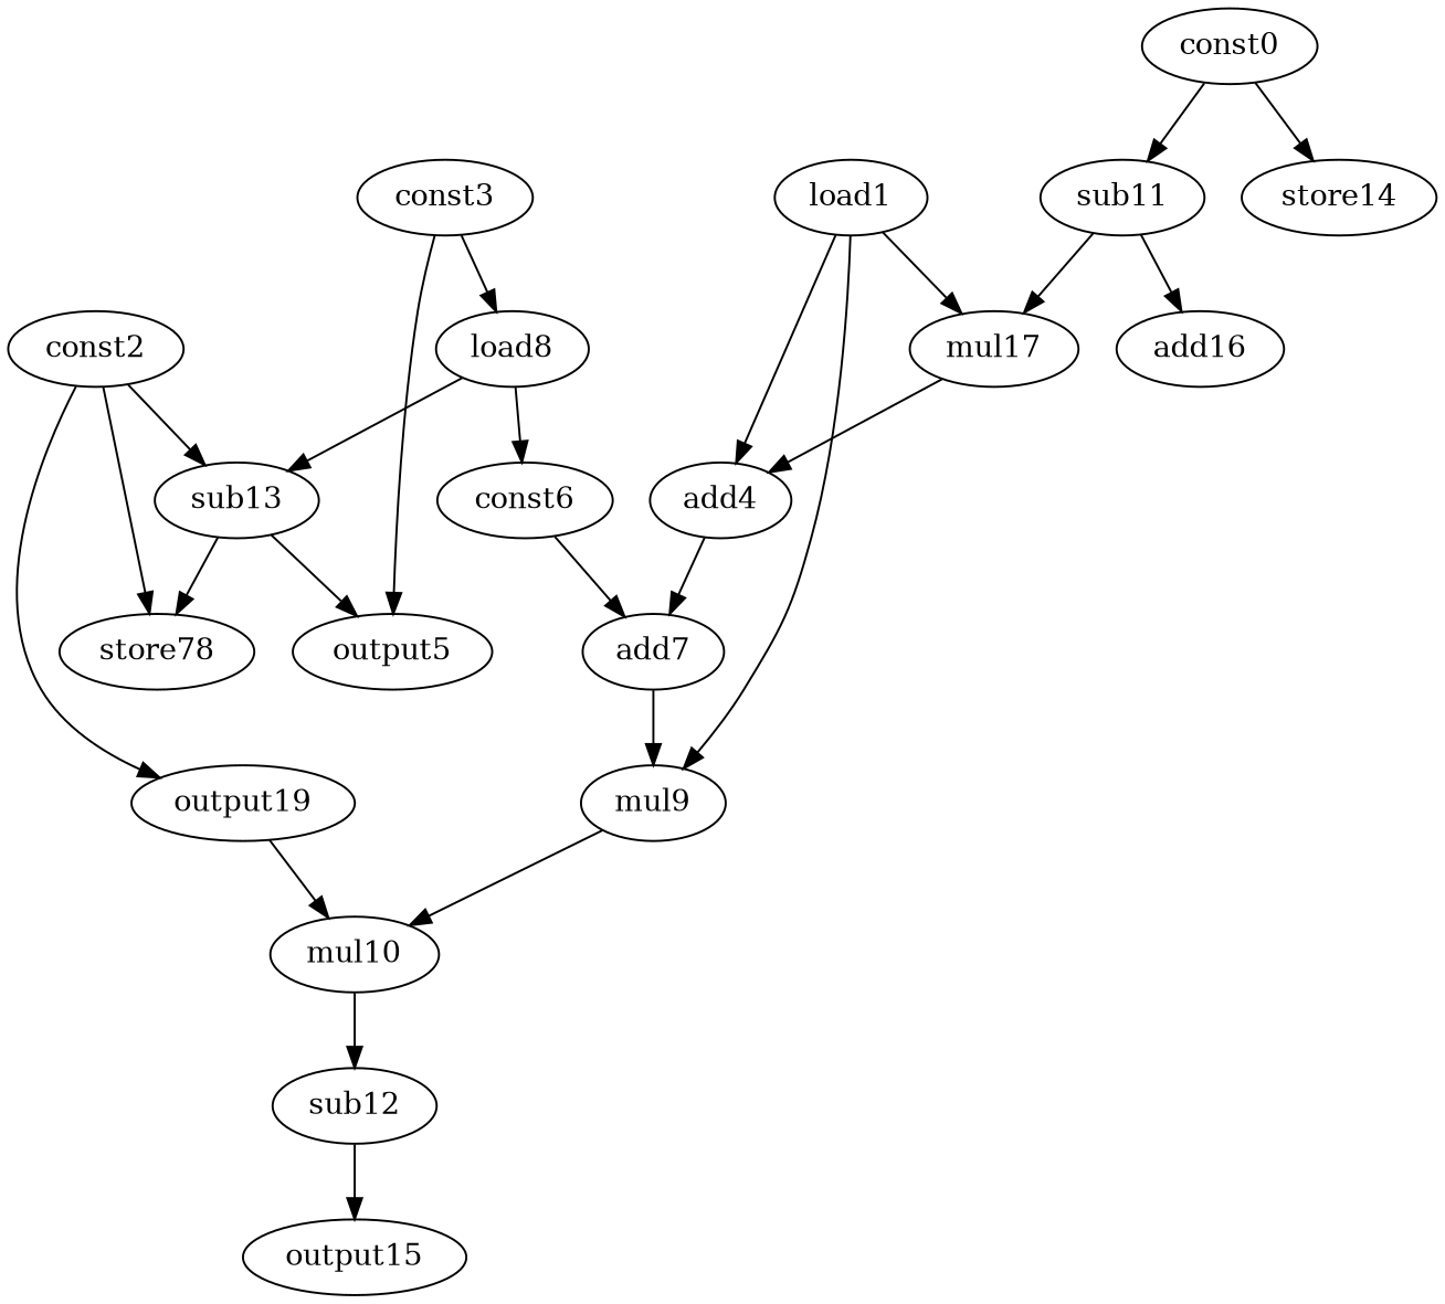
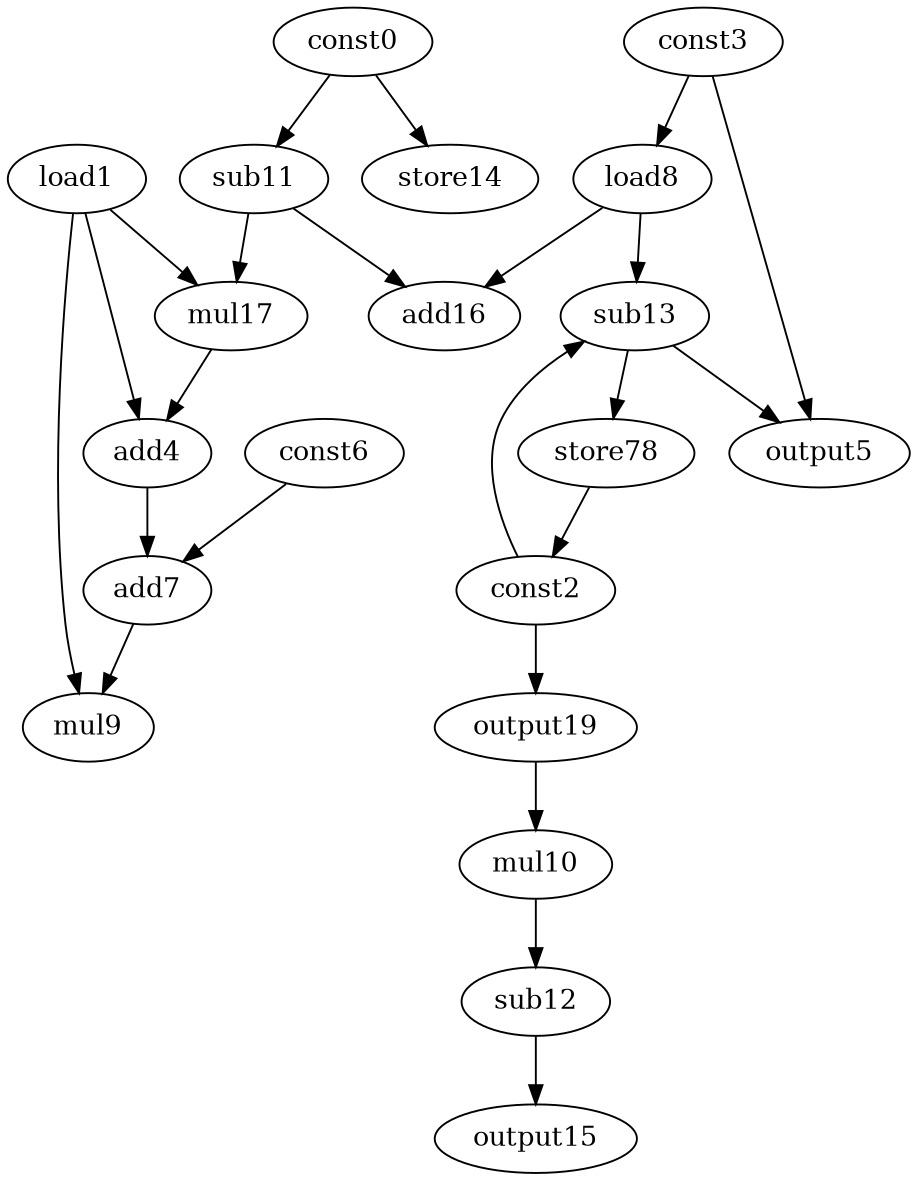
  digraph {
    node [opcode=const]
    edge [operand=0]
    sub11 [opcode=sub]
    const0
    store14 [opcode=store]
    mul17 [opcode=mul]
    add16 [opcode=add]
    load1 [opcode=load]
    add4 [opcode=add]
    mul9 [opcode=mul]
    add7 [opcode=add]
    mul10 [opcode=mul]
    sub13 [opcode=sub]
    const2
    n13 [label=store78 opcode=store]
    output19 [opcode=output]
    sub12 [opcode=sub]
    output5 [opcode=output]
    const3
    load8 [opcode=load]
    output15 [opcode=output]
    const6
    sub11 -> mul17 [operand=1]
    sub11 -> add16 [operand=1]
    const0 -> sub11
    const0 -> store14
    mul17 -> add4 [operand=1]
    load1 -> mul17
    load1 -> add4
    load1 -> mul9
    add4 -> add7
-   mul9 -> mul10
    add7 -> mul9 [operand=1]
    mul10 -> sub12
    sub13 -> n13 [operand=1]
    sub13 -> output5 [operand=1]
    const2 -> sub13 [operand=1]
-   const2 -> n13
+   n13 -> const2
    const2 -> output19
    output19 -> mul10 [operand=1]
    sub12 -> output15
    const3 -> output5
    const3 -> load8
-   load8 -> const6
+   load8 -> add16
    load8 -> sub13
    const6 -> add7 [operand=1]
  }
